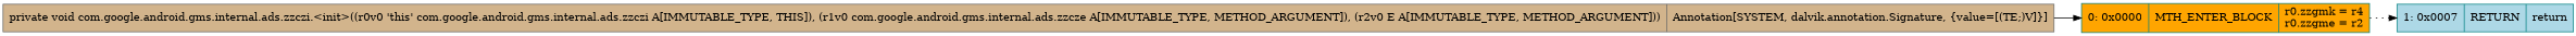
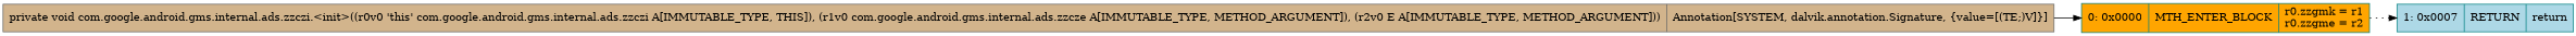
  digraph {
    rankdir=LR
    node [shape=record style=filled color=teal]
    edge [color=black]
-   n1 [label="{0\:\ 0x0000|MTH_ENTER_BLOCK\l|r0.zzgmk = r4\lr0.zzgme = r2\l}" fillcolor=orange]
+   n1 [label="{0\:\ 0x0000|MTH_ENTER_BLOCK\l|r0.zzgmk = r1\lr0.zzgme = r2\l}" fillcolor=orange]
    n2 [label="{1\:\ 0x0007|RETURN\l|return\l}" fillcolor=lightblue]
    n3 [label="{private void com.google.android.gms.internal.ads.zzczi.\<init\>((r0v0 'this' com.google.android.gms.internal.ads.zzczi A[IMMUTABLE_TYPE, THIS]), (r1v0 com.google.android.gms.internal.ads.zzcze A[IMMUTABLE_TYPE, METHOD_ARGUMENT]), (r2v0 E A[IMMUTABLE_TYPE, METHOD_ARGUMENT]))  | Annotation[SYSTEM, dalvik.annotation.Signature, \{value=[(TE;)V]\}]\l}" fillcolor=tan color=gray40]
    n1 -> n2 [style=dotted]
    n3 -> n1 [style=solid]
  }
